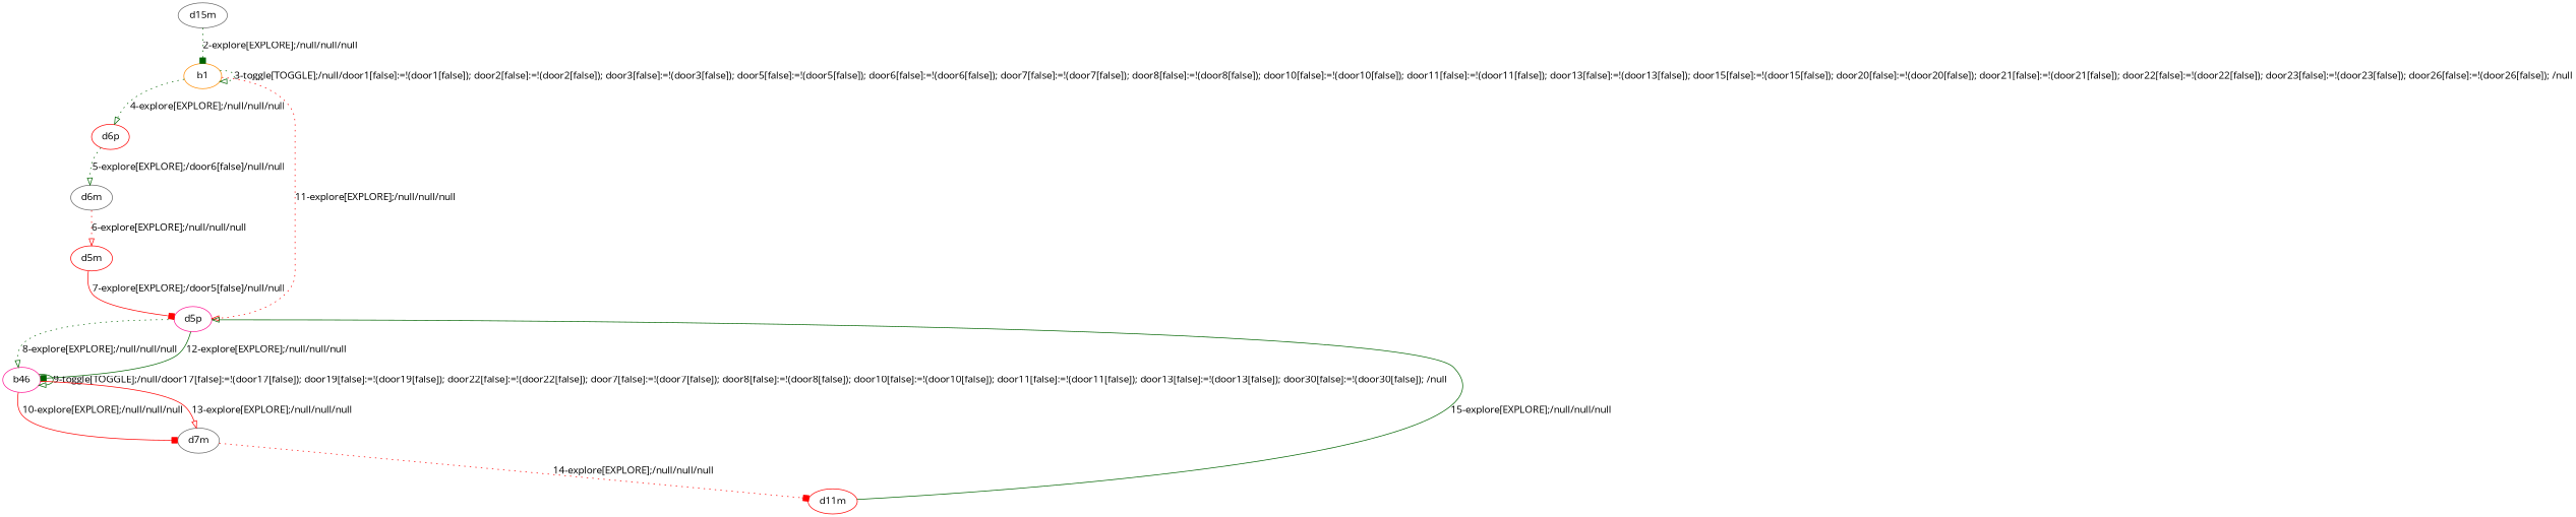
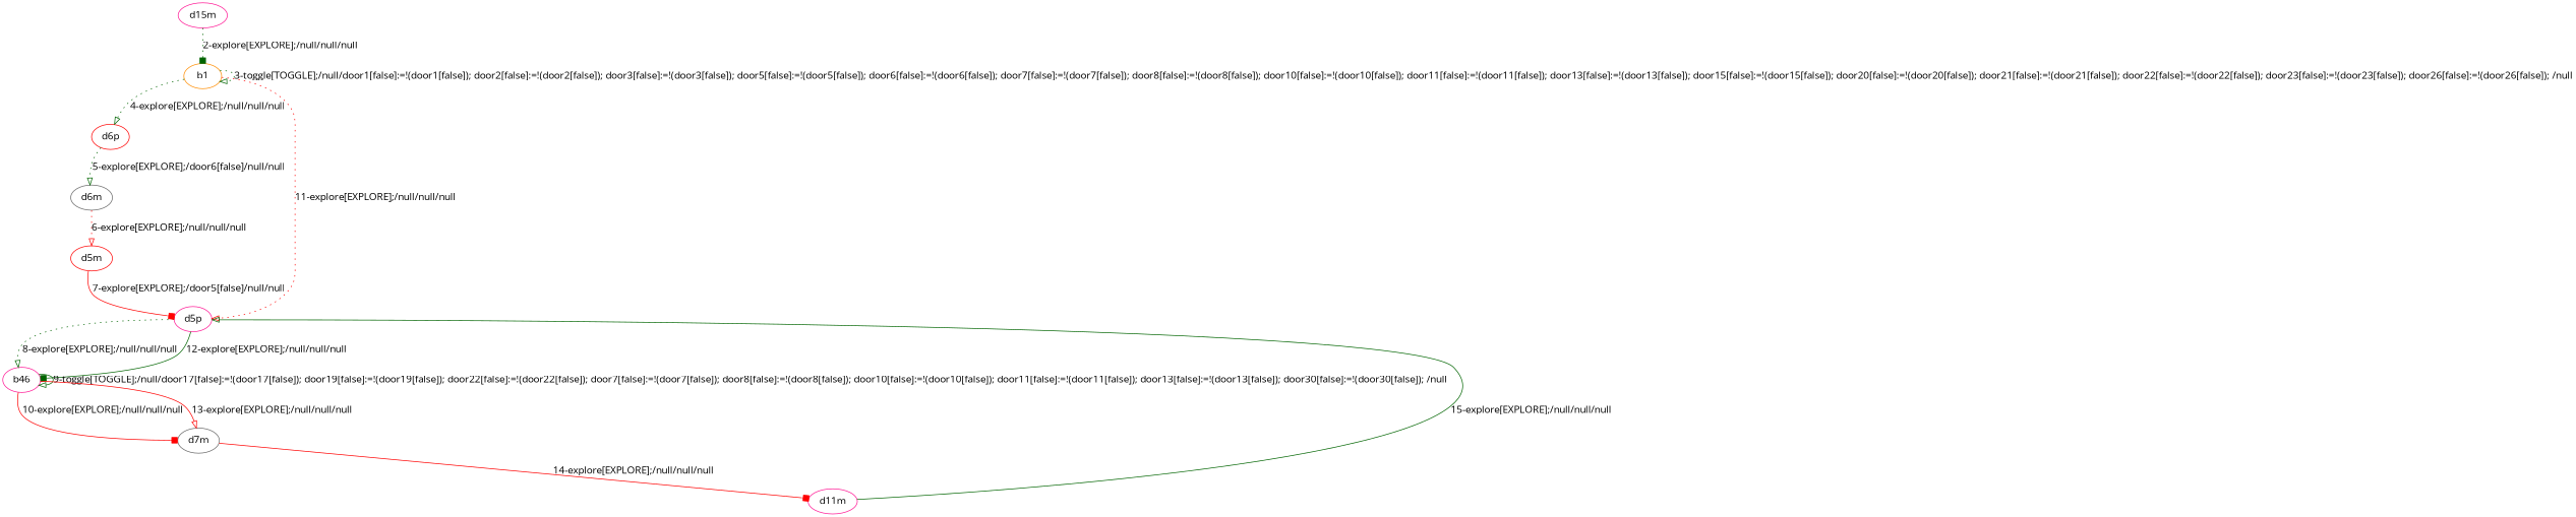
  digraph {
    fontname="Open Sans"
    node [color=deeppink fontname="Open Sans"]
    edge [arrowhead=onormal color=darkgreen fontname="Open Sans" style=dotted]
    b1 [color=darkorange]
-   d15m [color=gray40]
+   d15m
    d6p [color=red]
    d5p
    d6m [color=gray40]
    d5m [color=red]
    b46
    d7m [color=gray40]
-   d11m [color=red]
+   d11m
    b1 -> b1 [label="3-toggle[TOGGLE];/null/door1[false]:=!(door1[false]); door2[false]:=!(door2[false]); door3[false]:=!(door3[false]); door5[false]:=!(door5[false]); door6[false]:=!(door6[false]); door7[false]:=!(door7[false]); door8[false]:=!(door8[false]); door10[false]:=!(door10[false]); door11[false]:=!(door11[false]); door13[false]:=!(door13[false]); door15[false]:=!(door15[false]); door20[false]:=!(door20[false]); door21[false]:=!(door21[false]); door22[false]:=!(door22[false]); door23[false]:=!(door23[false]); door26[false]:=!(door26[false]); /null"]
    b1 -> d6p [label="4-explore[EXPLORE];/null/null/null"]
    b1 -> d5p [color=red label="11-explore[EXPLORE];/null/null/null"]
    d15m -> b1 [arrowhead=box label="2-explore[EXPLORE];/null/null/null"]
    d6p -> d6m [label="5-explore[EXPLORE];/door6[false]/null/null"]
    d5p -> b46 [label="8-explore[EXPLORE];/null/null/null"]
    d5p -> b46 [arrowhead=box label="12-explore[EXPLORE];/null/null/null" style=solid]
    d6m -> d5m [color=red label="6-explore[EXPLORE];/null/null/null"]
    d5m -> d5p [arrowhead=box color=red label="7-explore[EXPLORE];/door5[false]/null/null" style=solid]
    b46 -> b46 [label="9-toggle[TOGGLE];/null/door17[false]:=!(door17[false]); door19[false]:=!(door19[false]); door22[false]:=!(door22[false]); door7[false]:=!(door7[false]); door8[false]:=!(door8[false]); door10[false]:=!(door10[false]); door11[false]:=!(door11[false]); door13[false]:=!(door13[false]); door30[false]:=!(door30[false]); /null" style=solid]
    b46 -> d7m [arrowhead=box color=red label="10-explore[EXPLORE];/null/null/null" style=solid]
    b46 -> d7m [color=red label="13-explore[EXPLORE];/null/null/null" style=solid]
-   d7m -> d11m [arrowhead=box color=red label="14-explore[EXPLORE];/null/null/null"]
+   d7m -> d11m [arrowhead=box color=red label="14-explore[EXPLORE];/null/null/null" style=solid]
    d11m -> d5p [label="15-explore[EXPLORE];/null/null/null" style=solid]
  }
